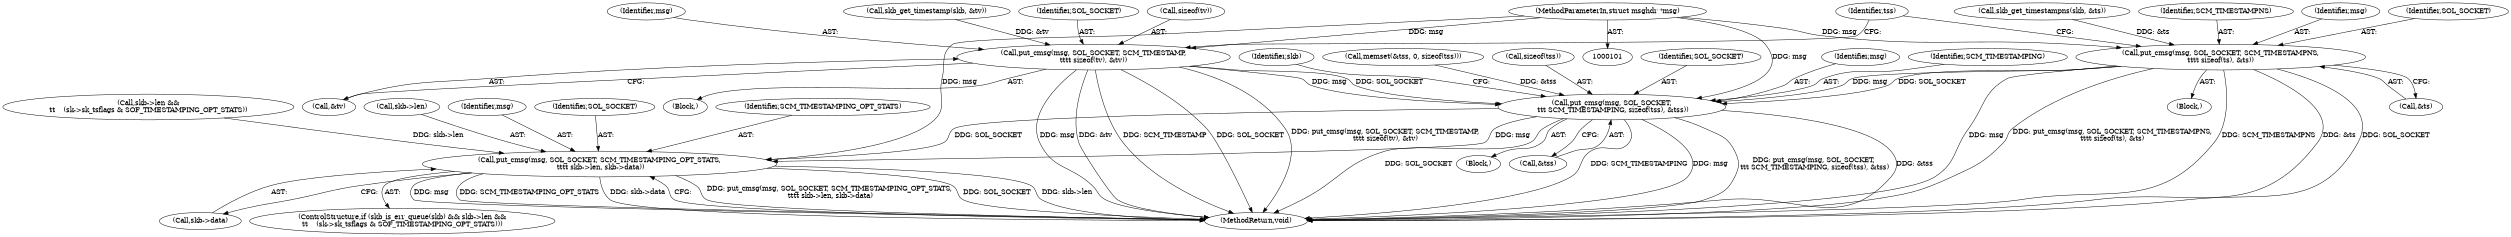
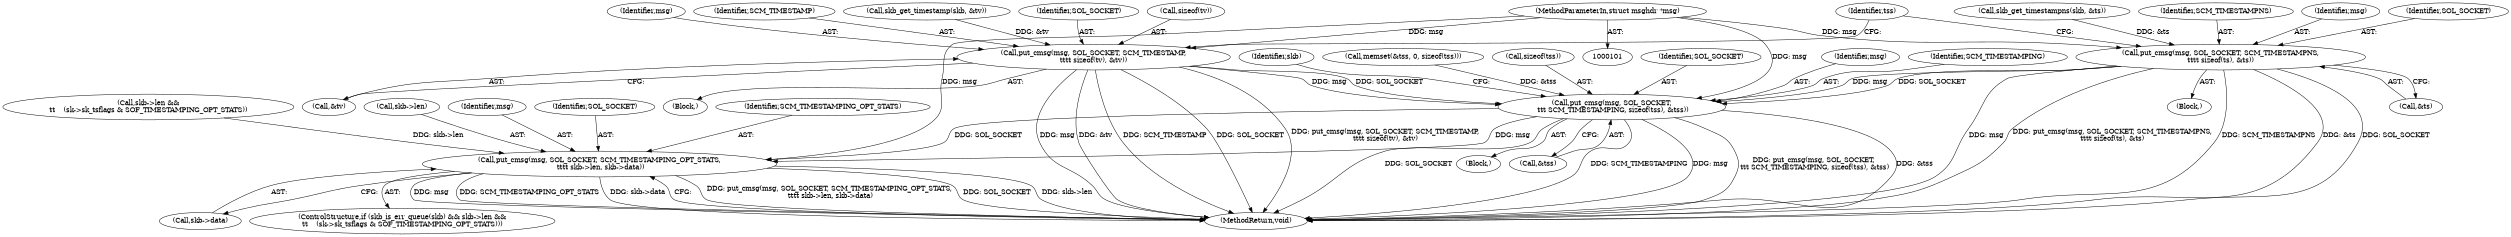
  digraph {
    n1 [label="(MethodParameterIn,struct msghdr *msg)"]
    n2 [label="(Call,put_cmsg(msg, SOL_SOCKET, SCM_TIMESTAMP,\n\t\t\t\t sizeof(tv), &tv))"]
    n3 [label="(Call,put_cmsg(msg, SOL_SOCKET,\n \t\t\t SCM_TIMESTAMPING, sizeof(tss), &tss))"]
    n4 [label="(Call,put_cmsg(msg, SOL_SOCKET, SCM_TIMESTAMPING_OPT_STATS,\n \t\t\t\t skb->len, skb->data))"]
    n5 [label="(Call,put_cmsg(msg, SOL_SOCKET, SCM_TIMESTAMPNS,\n\t\t\t\t sizeof(ts), &ts))"]
    1000101
    n7 [label="(MethodReturn,void)"]
    n8 [label="(Call,&tv)"]
    n9 [label="(Block,)"]
    n10 [label="(Block,)"]
    n11 [label="(Call,&tss)"]
    n12 [label="(Call,skb->data)"]
    n13 [label="(ControlStructure,if (skb_is_err_queue(skb) && skb->len &&\n\t\t    (sk->sk_tsflags & SOF_TIMESTAMPING_OPT_STATS)))"]
    n14 [label="(Call,&ts)"]
    n15 [label="(Block,)"]
    n16 [label="(Identifier,SOL_SOCKET)"]
    n17 [label="(Identifier,SCM_TIMESTAMPING_OPT_STATS)"]
    n18 [label="(Call,memset(&tss, 0, sizeof(tss)))"]
    n19 [label="(Call,sizeof(tss))"]
    n20 [label="(Identifier,SOL_SOCKET)"]
    n21 [label="(Call,sizeof(tv))"]
    n22 [label="(Identifier,tss)"]
    n23 [label="(Identifier,msg)"]
    n24 [label="(Identifier,msg)"]
    n25 [label="(Call,skb->len &&\n\t\t    (sk->sk_tsflags & SOF_TIMESTAMPING_OPT_STATS))"]
    n26 [label="(Identifier,SOL_SOCKET)"]
    n27 [label="(Call,skb->len)"]
    n28 [label="(Identifier,SCM_TIMESTAMPING)"]
    n29 [label="(Identifier,skb)"]
    n30 [label="(Call,skb_get_timestampns(skb, &ts))"]
    n31 [label="(Identifier,msg)"]
    n32 [label="(Identifier,SCM_TIMESTAMPNS)"]
+   n33 [label="(Identifier,SCM_TIMESTAMP)"]
    n34 [label="(Identifier,msg)"]
    n35 [label="(Call,skb_get_timestamp(skb, &tv))"]
    n36 [label="(Identifier,SOL_SOCKET)"]
    n1 -> n2 [label="DDG: msg"]
    n1 -> n3 [label="DDG: msg"]
    n1 -> n4 [label="DDG: msg"]
    n1 -> n5 [label="DDG: msg"]
    n1 -> 1000101 [label="AST: "]
    n2 -> n3 [label="DDG: msg"]
    n2 -> n3 [label="DDG: SOL_SOCKET"]
    n2 -> n7 [label="DDG: &tv"]
    n2 -> n7 [label="DDG: SCM_TIMESTAMP"]
    n2 -> n7 [label="DDG: SOL_SOCKET"]
    n2 -> n7 [label="DDG: put_cmsg(msg, SOL_SOCKET, SCM_TIMESTAMP,\n\t\t\t\t sizeof(tv), &tv)"]
    n2 -> n7 [label="DDG: msg"]
    n2 -> n8 [label="CFG: "]
    n2 -> n9 [label="AST: "]
    n3 -> n4 [label="DDG: msg"]
    n3 -> n4 [label="DDG: SOL_SOCKET"]
    n3 -> n7 [label="DDG: put_cmsg(msg, SOL_SOCKET,\n \t\t\t SCM_TIMESTAMPING, sizeof(tss), &tss)"]
    n3 -> n7 [label="DDG: &tss"]
    n3 -> n7 [label="DDG: SOL_SOCKET"]
    n3 -> n7 [label="DDG: SCM_TIMESTAMPING"]
    n3 -> n7 [label="DDG: msg"]
    n3 -> n10 [label="AST: "]
    n3 -> n11 [label="CFG: "]
    n4 -> n7 [label="DDG: put_cmsg(msg, SOL_SOCKET, SCM_TIMESTAMPING_OPT_STATS,\n \t\t\t\t skb->len, skb->data)"]
    n4 -> n7 [label="DDG: SOL_SOCKET"]
    n4 -> n7 [label="DDG: skb->len"]
    n4 -> n7 [label="DDG: msg"]
    n4 -> n7 [label="DDG: SCM_TIMESTAMPING_OPT_STATS"]
    n4 -> n7 [label="DDG: skb->data"]
    n4 -> n12 [label="CFG: "]
    n4 -> n13 [label="AST: "]
    n5 -> n3 [label="DDG: msg"]
    n5 -> n3 [label="DDG: SOL_SOCKET"]
    n5 -> n7 [label="DDG: SCM_TIMESTAMPNS"]
    n5 -> n7 [label="DDG: &ts"]
    n5 -> n7 [label="DDG: SOL_SOCKET"]
    n5 -> n7 [label="DDG: msg"]
    n5 -> n7 [label="DDG: put_cmsg(msg, SOL_SOCKET, SCM_TIMESTAMPNS,\n\t\t\t\t sizeof(ts), &ts)"]
    n5 -> n14 [label="CFG: "]
    n5 -> n15 [label="AST: "]
    n7 -> n4 [label="CFG: "]
    n8 -> n2 [label="AST: "]
    n11 -> n3 [label="AST: "]
    n12 -> n4 [label="AST: "]
    n14 -> n5 [label="AST: "]
    n16 -> n4 [label="AST: "]
    n17 -> n4 [label="AST: "]
    n18 -> n3 [label="DDG: &tss"]
    n19 -> n3 [label="AST: "]
    n20 -> n3 [label="AST: "]
    n21 -> n2 [label="AST: "]
    n22 -> n2 [label="CFG: "]
    n22 -> n5 [label="CFG: "]
    n23 -> n3 [label="AST: "]
    n24 -> n5 [label="AST: "]
    n25 -> n4 [label="DDG: skb->len"]
    n26 -> n5 [label="AST: "]
    n27 -> n4 [label="AST: "]
    n28 -> n3 [label="AST: "]
    n29 -> n3 [label="CFG: "]
    n30 -> n5 [label="DDG: &ts"]
    n31 -> n2 [label="AST: "]
    n32 -> n5 [label="AST: "]
+   n33 -> n2 [label="AST: "]
    n34 -> n4 [label="AST: "]
    n35 -> n2 [label="DDG: &tv"]
    n36 -> n2 [label="AST: "]
  }
